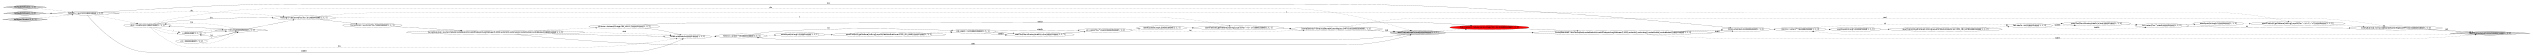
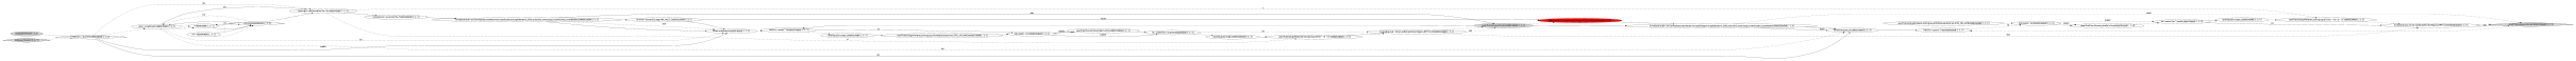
  digraph {
    fontname="IBM Plex Sans"
    rankdir=LR
    node [fillcolor=white fontname="IBM Plex Sans" shape=ellipse style=filled]
    edge [arrowhead=tee fontname="IBM Plex Sans" style=dashed]
    n1 [label="Path(( dirs = new Path((((@@@3@@@['1', '1', '1']" shape=diamond]
    n2 [label="format.write(state,dirs)@@@13@@@['1', '1', '1']"]
    n3 [label="format.write(state2,dirs)@@@26@@@['1', '1', '0']"]
    n4 [label="final long id = addDummyFiles(\"foo-\",dirs)@@@9@@@['1', '1', '1']"]
    n5 [label="dirs(i( = createTempDir()@@@7@@@['1', '1', '1']"]
    n6 [label="Path(( list = content(\"*\",file)@@@15@@@['1', '1', '1']"]
    n7 [label="int i = 0@@@4@@@['1', '1', '1']"]
    n8 [label="i < dirs.length@@@5@@@['1', '1', '1']" shape=diamond]
    n9 [label="Path(( list = content(\"*\",file)@@@28@@@['1', '1', '0']"]
    n10 [label="Format format = new Format(\"foo-\")@@@10@@@['1', '1', '1']"]
    n11 [label="assertThat(list(0(.getFileName().toString(),equalTo(\"foo-\" + (id + 1) + \".st\"))@@@35@@@['1', '1', '0']"]
    n12 [label="assertThat(list(0(.getFileName().toString(),equalTo(\"foo-\" + id + \".st\"))@@@22@@@['1', '1', '1']"]
    n13 [label="assertEquals(list.length,1)@@@16@@@['1', '1', '1']"]
    n14 [label="assertThat(list(0(.getFileName().toString(),equalTo(MetaDataStateFormat.STATE_DIR_NAME))@@@17@@@['1', '1', '1']"]
    n15 [label="Path stateDir = list(0(@@@18@@@['1', '1', '1']"]
    n16 [label="DummyState state = new DummyState(randomRealisticUnicodeOfCodepointLengthBetween(1,1000),randomInt(),randomLong(),randomDouble(),randomBoolean())@@@11@@@['1', '1', '1']"]
    n17 [fillcolor=lightgray label="assertThat(read,equalTo(state))@@@24@@@['1', '1', '1']"]
    n18 [label="int version = between(0,Integer.MAX_VALUE / 2)@@@12@@@['1', '0', '1']"]
    n19 [fillcolor=red label="final int version2 = between(version,Integer.MAX_VALUE)@@@26@@@['1', '0', '0']"]
    n20 [label="DummyState state2 = new DummyState(randomRealisticUnicodeOfCodepointLengthBetween(1,1000),randomInt(),randomLong(),randomDouble(),randomBoolean())@@@25@@@['1', '1', '0']"]
-   n21 [fillcolor=lightgray label="testReadWriteState['0', '1', '0']" shape=diamond]
-   n22 [fillcolor=lightgray label="testReadWriteState['1', '0', '0']" shape=diamond]
+   n21 [fillcolor=lightgray label="testReadWriteState['0', '1', '0']"]
    n23 [label="list = content(\"foo-*\",stateDir)@@@33@@@['1', '1', '0']"]
    n24 [label="DummyState read = format.read(NamedXContentRegistry.EMPTY,list(0()@@@36@@@['1', '1', '0']"]
    n25 [label="assertEquals(list.length,1)@@@34@@@['1', '1', '0']"]
    n26 [fillcolor=lightgray label="assertThat(read,equalTo(state2))@@@37@@@['1', '1', '0']" shape=diamond]
    n27 [label="DummyState read = format.read(NamedXContentRegistry.EMPTY,list(0()@@@23@@@['1', '1', '1']"]
    n28 [label="Path stateDir = list(0(@@@31@@@['1', '1', '0']"]
-   n29 [label="assertEquals(list.length,1)@@@29@@@['1', '1', '0']"]
    n30 [label="assertThat(Files.isDirectory(stateDir),is(true))@@@32@@@['1', '1', '0']"]
    n31 [label="assertThat(list(0(.getFileName().toString(),equalTo(MetaDataStateFormat.STATE_DIR_NAME))@@@30@@@['1', '1', '0']"]
    n32 [label="assertThat(Files.isDirectory(stateDir),is(true))@@@19@@@['1', '1', '1']"]
    n33 [label="list = content(\"foo-*\",stateDir)@@@20@@@['1', '1', '1']"]
    n34 [label="i++@@@6@@@['1', '1', '1']"]
    n35 [label="assertEquals(list.length,1)@@@21@@@['1', '1', '1']"]
    n36 [fillcolor=lightgray label="testVersionMismatch['0', '0', '1']" shape=diamond]
    n1 -> n2 [arrowhead=diamond label=stateDir style=solid]
    n1 -> n3 [label=dirs style=solid]
    n1 -> n4 [label=dirs]
    n1 -> n5 [arrowhead=diamond]
    n2 -> n6 [arrowhead=diamond]
    n3 -> n9 [style=solid]
    n4 -> n10 [style=solid]
    n4 -> n11 [label=id]
    n4 -> n12 [label=id]
    n5 -> n2 [label=dirs]
-   n5 -> n17 [arrowhead=diamond label=dirs]
+   n5 -> n3 [arrowhead=diamond label=dirs]
    n5 -> n4 [label=dirs style=solid]
    n5 -> n34
    n5 -> n34 [arrowhead=diamond label=i]
    n6 -> n13
    n6 -> n15 [label=list style=solid]
    n7 -> n8 [arrowhead=diamond]
    n7 -> n8 [label=i style=solid]
    n8 -> n4 [style=solid]
    n8 -> n5 [arrowhead=diamond label=true]
    n8 -> n5 [style=solid]
    n8 -> n34 [arrowhead=diamond label=true style=solid]
    n9 -> n28 [arrowhead=diamond label=list]
-   n9 -> n29 [arrowhead=diamond]
    n10 -> n16 [arrowhead=diamond style=solid]
    n11 -> n24
    n12 -> n27 [arrowhead=diamond style=solid]
    n13 -> n14 [style=solid]
    n14 -> n15 [arrowhead=diamond]
    n15 -> n32 [arrowhead=diamond label=stateDir style=solid]
    n15 -> n32 [style=solid]
    n15 -> n33 [label=stateDir style=solid]
    n16 -> n2 [style=solid]
    n16 -> n2 [arrowhead=diamond label=state]
    n16 -> n17 [arrowhead=diamond label=state style=solid]
    n16 -> n18
    n17 -> n6 [arrowhead=diamond style=solid]
    n17 -> n19 [arrowhead=diamond]
    n17 -> n20 [arrowhead=diamond style=solid]
    n18 -> n2 [style=solid]
    n18 -> n19 [arrowhead=diamond label=version style=solid]
    n19 -> n20 [style=solid]
    n20 -> n3 [arrowhead=diamond style=solid]
    n20 -> n3 [label=state2 style=solid]
    n20 -> n26 [arrowhead=diamond label=state2]
    n21 -> n1
-   n22 -> n1 [arrowhead=diamond style=solid]
    n23 -> n24 [label=list style=solid]
    n23 -> n25 [style=solid]
    n24 -> n26 [label=read style=solid]
    n24 -> n26 [arrowhead=diamond]
    n25 -> n11
    n26 -> n9 [arrowhead=diamond]
    n27 -> n17 [label=read]
    n27 -> n17
    n27 -> n24 [arrowhead=diamond label=read]
    n28 -> n23 [arrowhead=diamond label=stateDir]
    n28 -> n30 [arrowhead=diamond]
    n28 -> n30 [arrowhead=diamond label=stateDir]
-   n29 -> n31 [style=solid]
    n30 -> n23 [arrowhead=diamond]
    n31 -> n28
    n32 -> n33 [style=solid]
    n33 -> n27 [label=list]
    n33 -> n35
    n34 -> n8 [arrowhead=diamond label=i style=solid]
    n34 -> n8
    n35 -> n12 [arrowhead=diamond style=solid]
    n36 -> n1
  }
